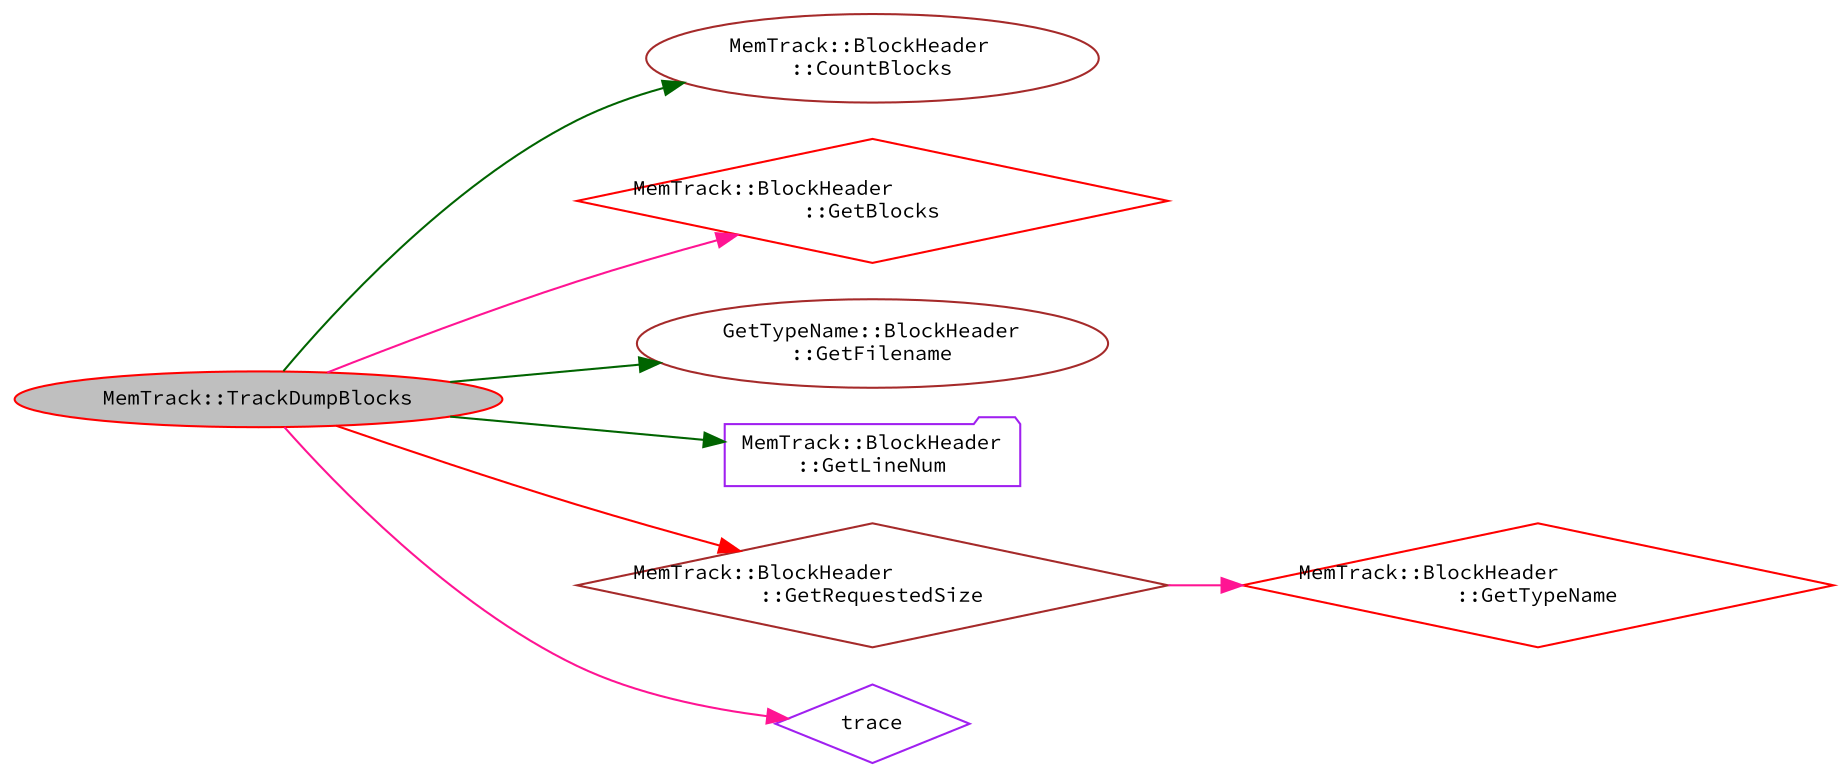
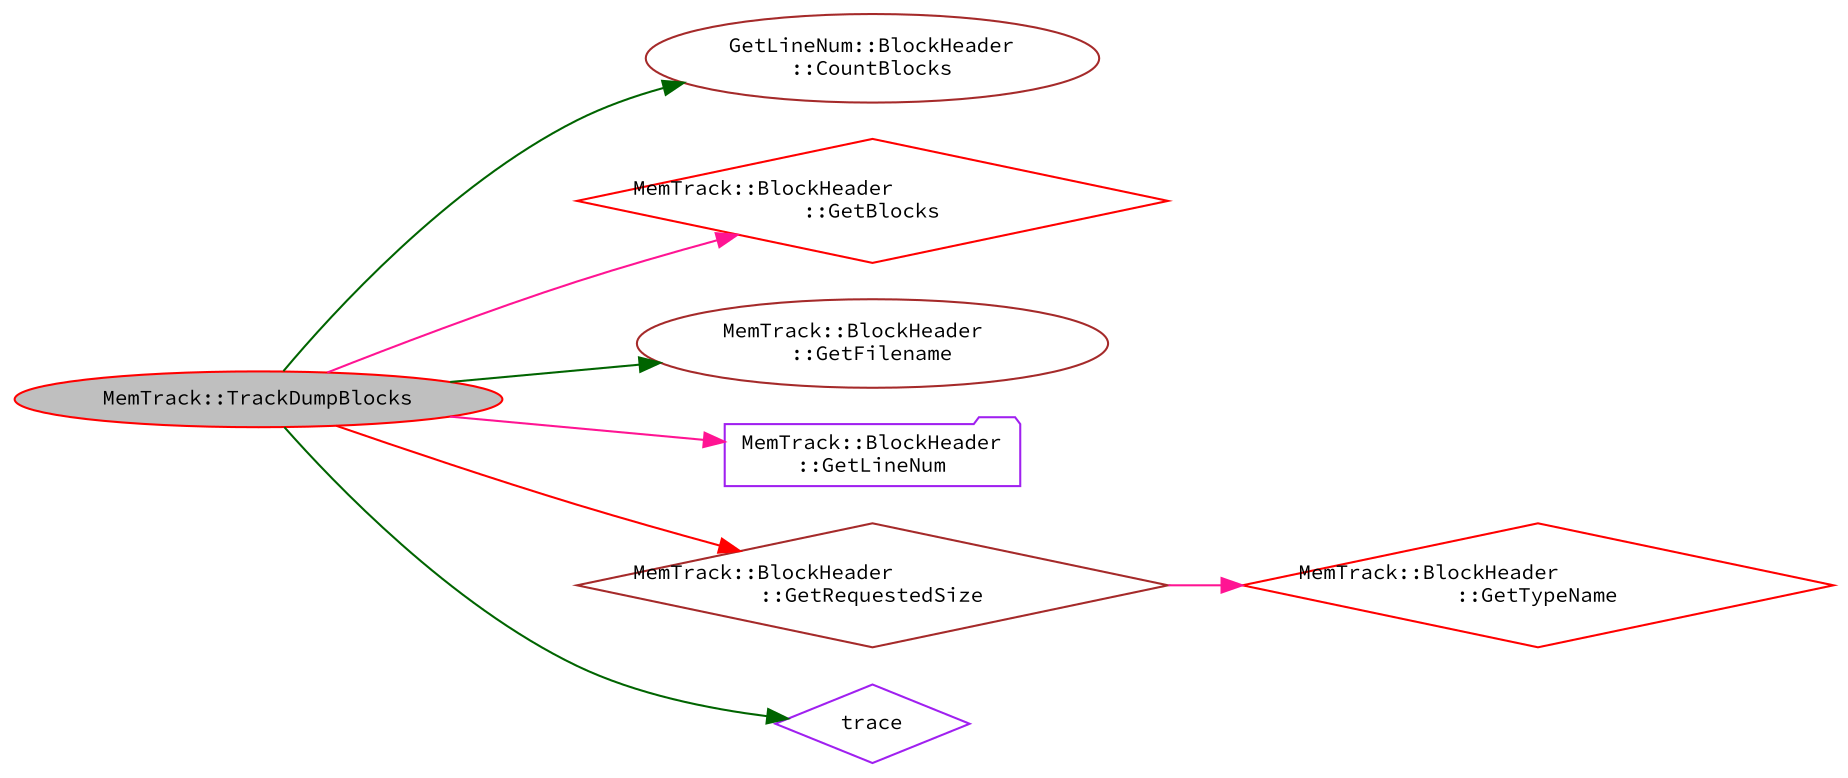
  digraph {
    fontname="Source Code Pro"
    rankdir=LR
    node [color=red fillcolor=white fontname="Source Code Pro" fontsize=10 shape=diamond style=filled]
    edge [color=darkgreen fontname="Source Code Pro" fontsize=10 labelfontname=Helvetica labelfontsize=10 style=solid]
    n1 [fillcolor=grey75 fontcolor=black height=0.2 label="MemTrack::TrackDumpBlocks" shape=ellipse width=0.4]
-   n2 [color=brown height=0.2 label="MemTrack::BlockHeader\l::CountBlocks" shape=ellipse width=0.4]
+   n2 [color=brown height=0.2 label="GetLineNum::BlockHeader\l::CountBlocks" shape=ellipse width=0.4]
    n3 [height=0.2 label="MemTrack::BlockHeader\l::GetBlocks" width=0.4]
-   n4 [color=brown height=0.2 label="GetTypeName::BlockHeader\l::GetFilename" shape=ellipse width=0.4]
+   n4 [color=brown height=0.2 label="MemTrack::BlockHeader\l::GetFilename" shape=ellipse width=0.4]
    n5 [color=purple height=0.2 label="MemTrack::BlockHeader\l::GetLineNum" shape=folder width=0.4]
    n6 [color=brown height=0.2 label="MemTrack::BlockHeader\l::GetRequestedSize" width=0.4]
    n7 [color=purple height=0.2 label=trace width=0.4]
    n8 [height=0.2 label="MemTrack::BlockHeader\l::GetTypeName" width=0.4]
    n1 -> n2
    n1 -> n3 [color=deeppink]
    n1 -> n4
-   n1 -> n5
+   n1 -> n5 [color=deeppink]
    n1 -> n6 [color=red]
-   n1 -> n7 [color=deeppink]
+   n1 -> n7
    n6 -> n8 [color=deeppink]
  }
